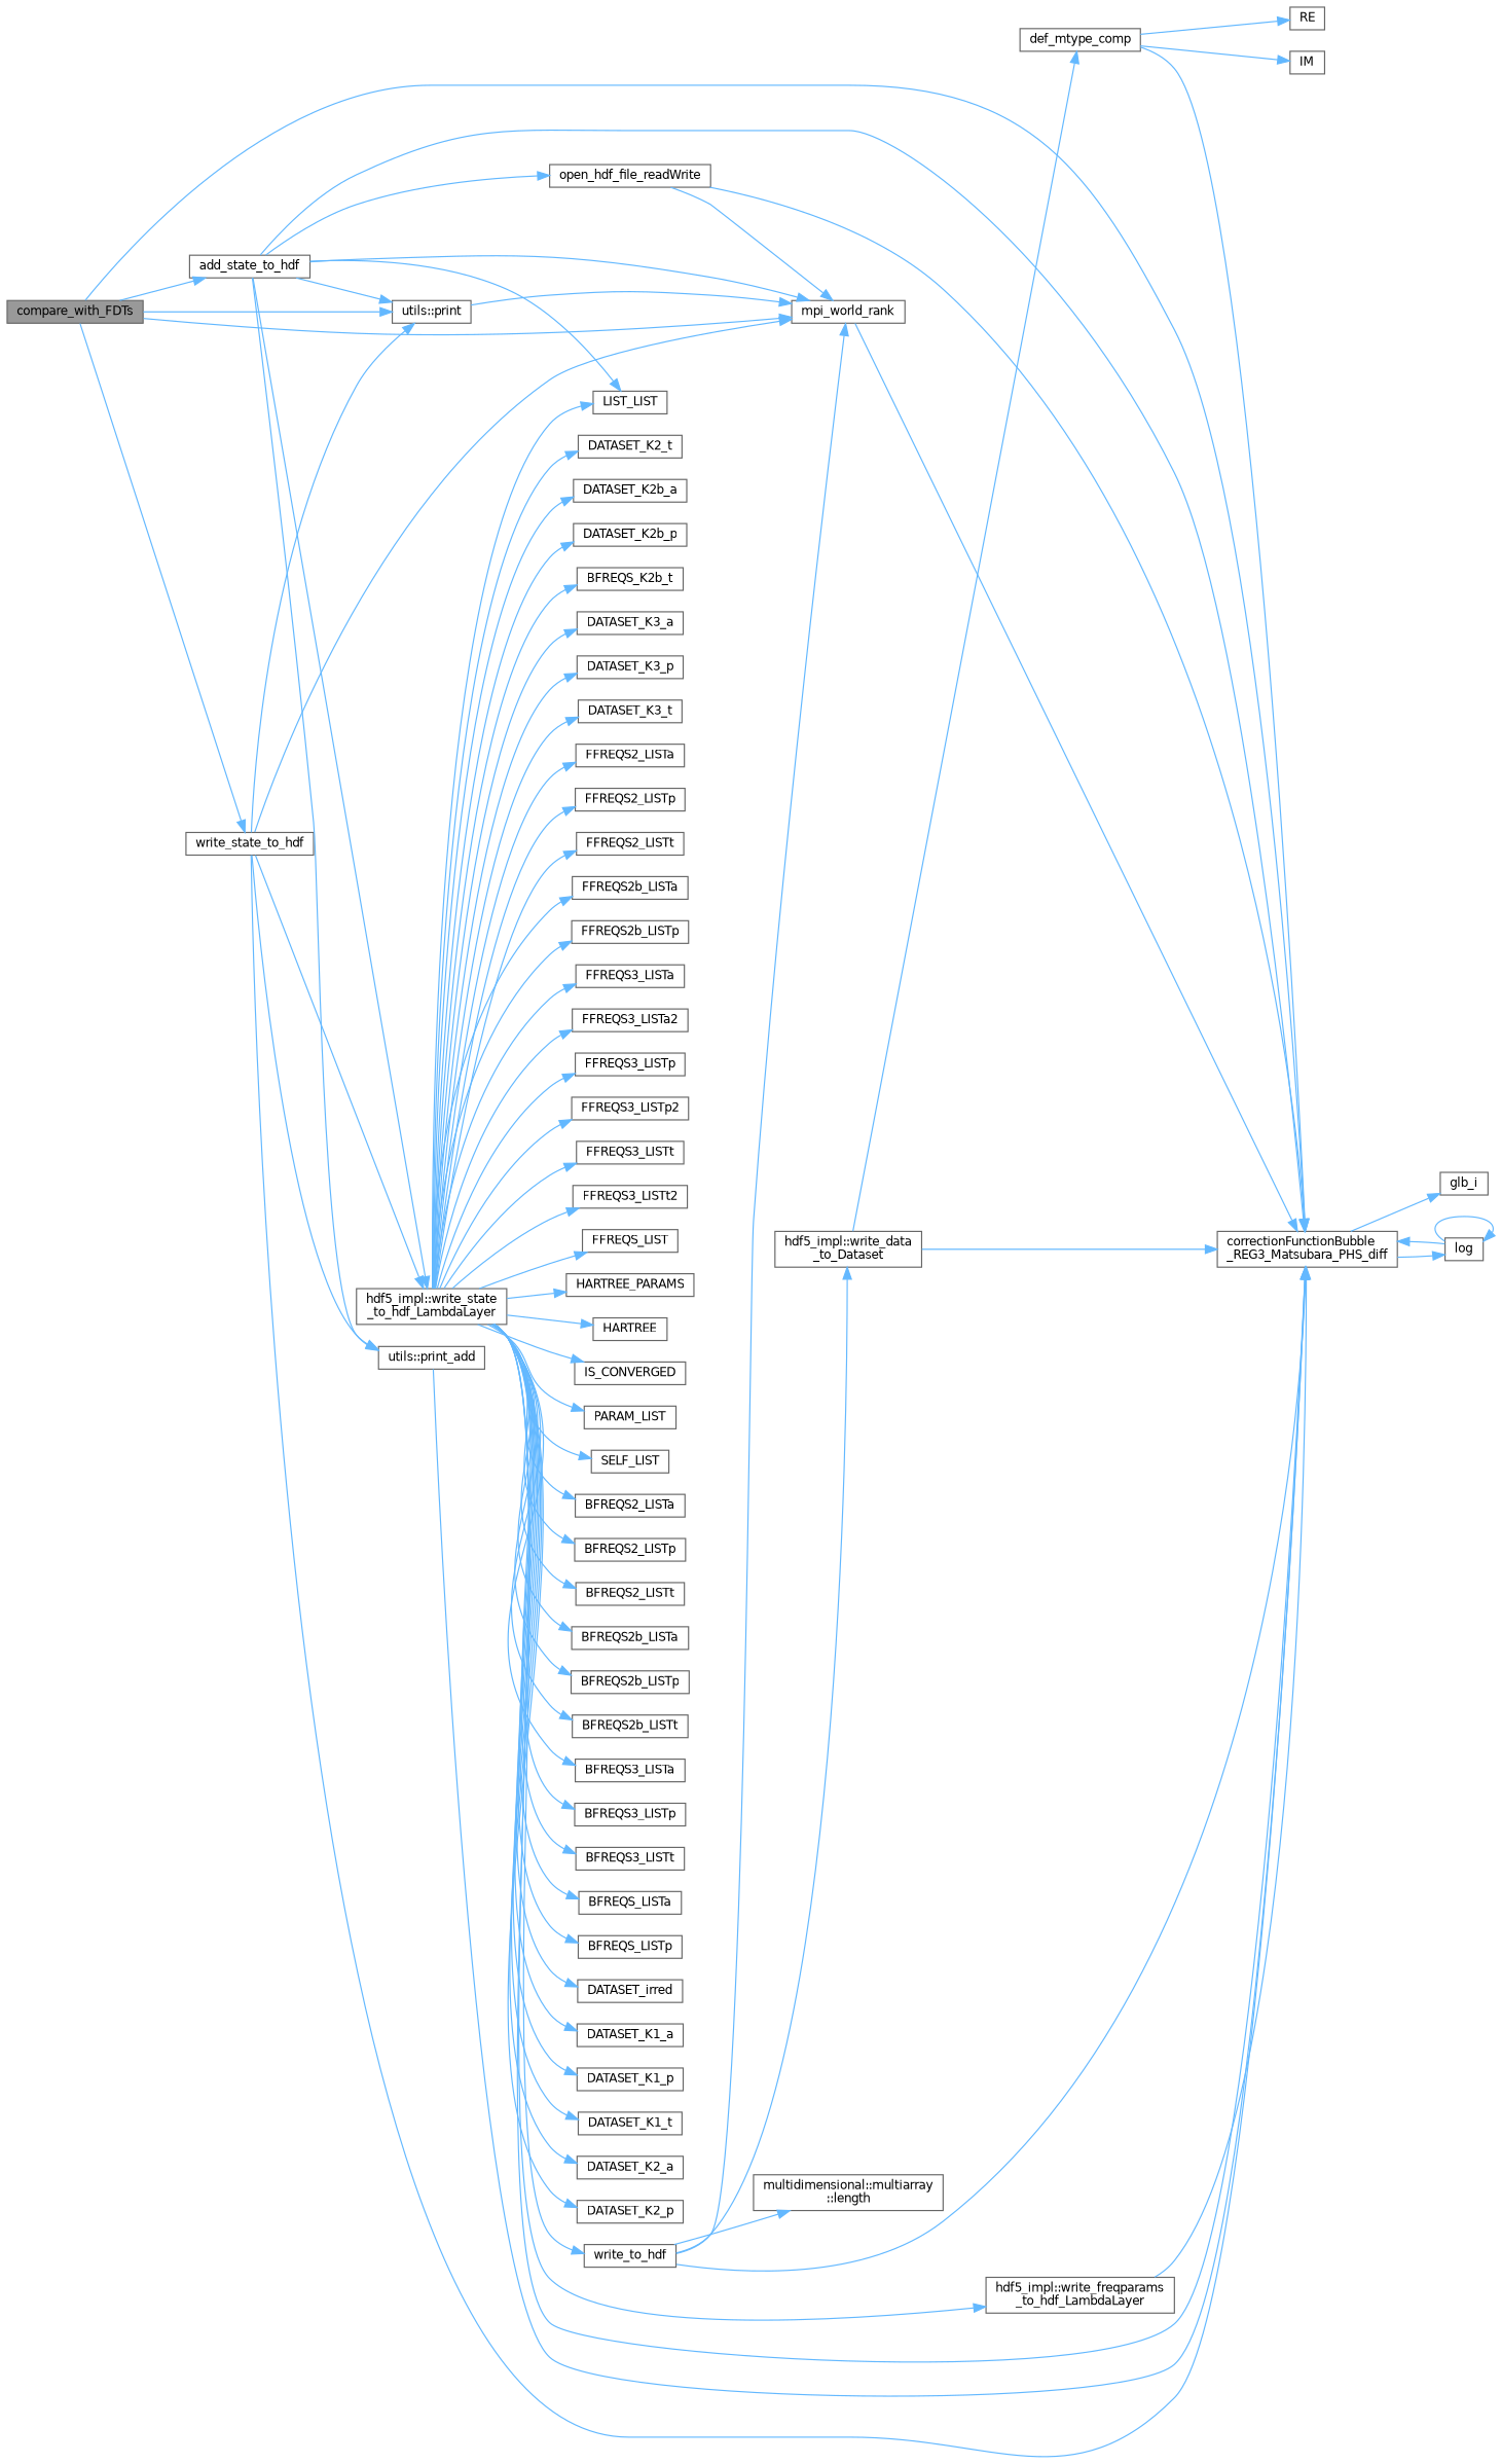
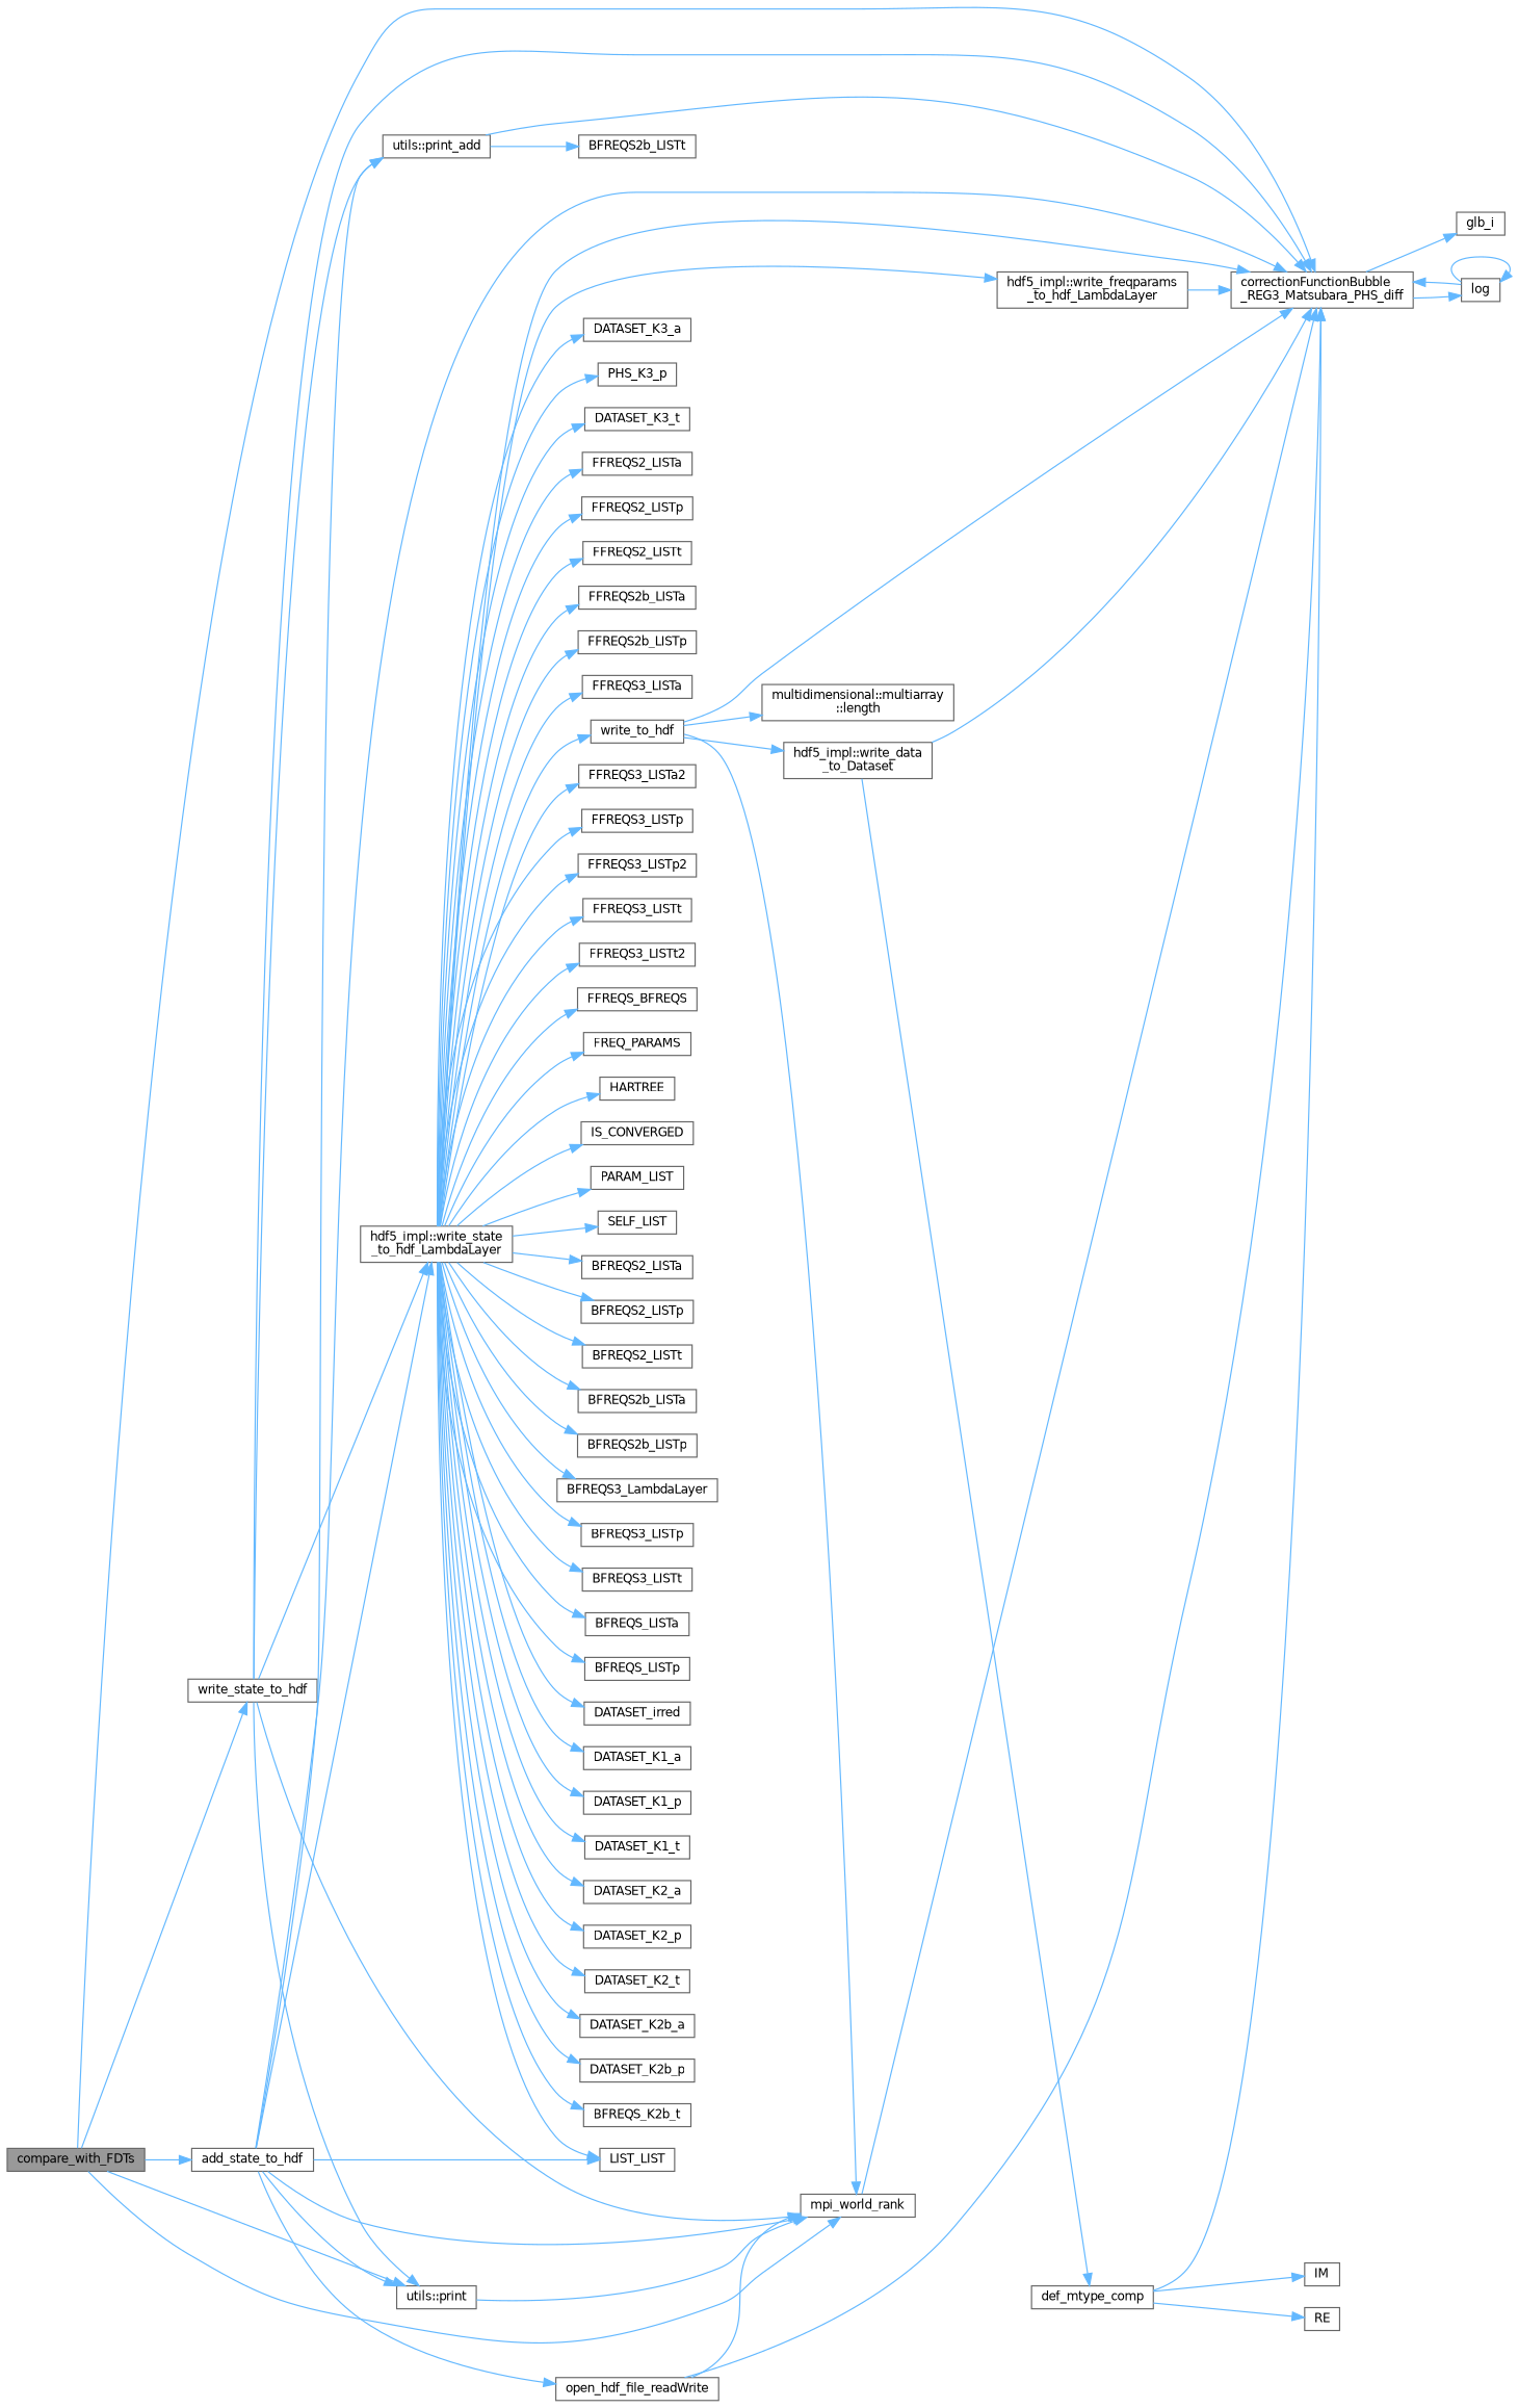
  digraph {
    rankdir=LR
    node [color=grey40 fillcolor=white fontname=Helvetica fontsize=10 shape=box style=filled]
    edge [color=steelblue1 fontname=Helvetica fontsize=10 labelfontname=Helvetica labelfontsize=10 style=solid]
    n1 [color=gray40 fillcolor=grey60 fontcolor=black height=0.2 label=compare_with_FDTs width=0.4]
    n2 [height=0.2 label=add_state_to_hdf width=0.4]
    n3 [height=0.2 label="correctionFunctionBubble\l_REG3_Matsubara_PHS_diff" width=0.4]
    n4 [height=0.2 label=mpi_world_rank width=0.4]
    n5 [height=0.2 label="utils::print" width=0.4]
    n6 [height=0.2 label=write_state_to_hdf width=0.4]
    n7 [height=0.2 label=LIST_LIST width=0.4]
    n8 [height=0.2 label=open_hdf_file_readWrite width=0.4]
    n9 [height=0.2 label="utils::print_add" width=0.4]
    n10 [height=0.2 label="hdf5_impl::write_state\l_to_hdf_LambdaLayer" width=0.4]
    n11 [height=0.2 label=glb_i width=0.4]
    n12 [height=0.2 label=log width=0.4]
    n13 [height=0.2 label=BFREQS2_LISTa width=0.4]
    n14 [height=0.2 label=BFREQS2_LISTp width=0.4]
    n15 [height=0.2 label=BFREQS2_LISTt width=0.4]
    n16 [height=0.2 label=BFREQS2b_LISTa width=0.4]
    n17 [height=0.2 label=BFREQS2b_LISTp width=0.4]
    n18 [height=0.2 label=BFREQS2b_LISTt width=0.4]
-   n19 [height=0.2 label=BFREQS3_LISTa width=0.4]
+   n19 [height=0.2 label=BFREQS3_LambdaLayer width=0.4]
    n20 [height=0.2 label=BFREQS3_LISTp width=0.4]
    n21 [height=0.2 label=BFREQS3_LISTt width=0.4]
    n22 [height=0.2 label=BFREQS_LISTa width=0.4]
    n23 [height=0.2 label=BFREQS_LISTp width=0.4]
    n24 [height=0.2 label=DATASET_irred width=0.4]
    n25 [height=0.2 label=DATASET_K1_a width=0.4]
    n26 [height=0.2 label=DATASET_K1_p width=0.4]
    n27 [height=0.2 label=DATASET_K1_t width=0.4]
    n28 [height=0.2 label=DATASET_K2_a width=0.4]
    n29 [height=0.2 label=DATASET_K2_p width=0.4]
    n30 [height=0.2 label=DATASET_K2_t width=0.4]
    n31 [height=0.2 label=DATASET_K2b_a width=0.4]
    n32 [height=0.2 label=DATASET_K2b_p width=0.4]
    n33 [height=0.2 label=BFREQS_K2b_t width=0.4]
    n34 [height=0.2 label=DATASET_K3_a width=0.4]
-   n35 [height=0.2 label=DATASET_K3_p width=0.4]
+   n35 [height=0.2 label=PHS_K3_p width=0.4]
    n36 [height=0.2 label=DATASET_K3_t width=0.4]
    n37 [height=0.2 label=FFREQS2_LISTa width=0.4]
    n38 [height=0.2 label=FFREQS2_LISTp width=0.4]
    n39 [height=0.2 label=FFREQS2_LISTt width=0.4]
    n40 [height=0.2 label=FFREQS2b_LISTa width=0.4]
    n41 [height=0.2 label=FFREQS2b_LISTp width=0.4]
    n42 [height=0.2 label=FFREQS3_LISTa width=0.4]
    n43 [height=0.2 label=FFREQS3_LISTa2 width=0.4]
    n44 [height=0.2 label=FFREQS3_LISTp width=0.4]
    n45 [height=0.2 label=FFREQS3_LISTp2 width=0.4]
    n46 [height=0.2 label=FFREQS3_LISTt width=0.4]
    n47 [height=0.2 label=FFREQS3_LISTt2 width=0.4]
-   n48 [height=0.2 label=FFREQS_LIST width=0.4]
-   n49 [height=0.2 label=HARTREE_PARAMS width=0.4]
+   n48 [height=0.2 label=FFREQS_BFREQS width=0.4]
+   n49 [height=0.2 label=FREQ_PARAMS width=0.4]
    n50 [height=0.2 label=HARTREE width=0.4]
    n51 [height=0.2 label=IS_CONVERGED width=0.4]
    n52 [height=0.2 label=PARAM_LIST width=0.4]
    n53 [height=0.2 label=SELF_LIST width=0.4]
    n54 [height=0.2 label="hdf5_impl::write_freqparams\l_to_hdf_LambdaLayer" width=0.4]
    n55 [height=0.2 label=write_to_hdf width=0.4]
    n56 [height=0.2 label="multidimensional::multiarray\l::length" width=0.4]
    n57 [height=0.2 label="hdf5_impl::write_data\l_to_Dataset" width=0.4]
    n58 [height=0.2 label=def_mtype_comp width=0.4]
    n59 [height=0.2 label=IM width=0.4]
    n60 [height=0.2 label=RE width=0.4]
    n1 -> n2
    n1 -> n3
    n1 -> n4
    n1 -> n5
    n1 -> n6
    n2 -> n3
    n2 -> n4
    n2 -> n5
    n2 -> n7
    n2 -> n8
    n2 -> n9
    n2 -> n10
    n3 -> n11
    n3 -> n12
    n4 -> n3
    n5 -> n4
    n6 -> n3
    n6 -> n4
    n6 -> n5
    n6 -> n9
    n6 -> n10
    n8 -> n3
    n8 -> n4
    n9 -> n3
    n10 -> n3
    n10 -> n7
    n10 -> n13
    n10 -> n14
    n10 -> n15
    n10 -> n16
    n10 -> n17
-   n10 -> n18
+   n9 -> n18
    n10 -> n19
    n10 -> n20
    n10 -> n21
    n10 -> n22
    n10 -> n23
    n10 -> n24
    n10 -> n25
    n10 -> n26
    n10 -> n27
    n10 -> n28
    n10 -> n29
    n10 -> n30
    n10 -> n31
    n10 -> n32
    n10 -> n33
    n10 -> n34
    n10 -> n35
    n10 -> n36
    n10 -> n37
    n10 -> n38
    n10 -> n39
    n10 -> n40
    n10 -> n41
    n10 -> n42
    n10 -> n43
    n10 -> n44
    n10 -> n45
    n10 -> n46
    n10 -> n47
    n10 -> n48
    n10 -> n49
    n10 -> n50
    n10 -> n51
    n10 -> n52
    n10 -> n53
    n10 -> n54
    n10 -> n55
    n12 -> n3
    n12 -> n12
    n54 -> n3
    n55 -> n3
    n55 -> n4
    n55 -> n56
    n55 -> n57
    n57 -> n3
    n57 -> n58
    n58 -> n3
    n58 -> n59
    n58 -> n60
  }
